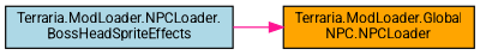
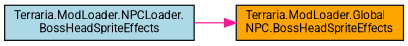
  digraph {
    rankdir=RL
    fontname=Roboto
    node [color=black fontname=Roboto fontsize=10 shape=record style=filled]
-   n1 [fillcolor=orange fontcolor=black height=0.2 label="Terraria.ModLoader.Global\lNPC.NPCLoader" width=0.4]
+   n1 [fillcolor=orange fontcolor=black height=0.2 label="Terraria.ModLoader.Global\lNPC.BossHeadSpriteEffects" width=0.4]
    n2 [fillcolor=lightblue height=0.2 label="Terraria.ModLoader.NPCLoader.\lBossHeadSpriteEffects" width=0.4]
    n1 -> n2 [color=deeppink dir=back fontname=Roboto fontsize=10 labelfontname=Helvetica labelfontsize=10 style=solid]
  }
